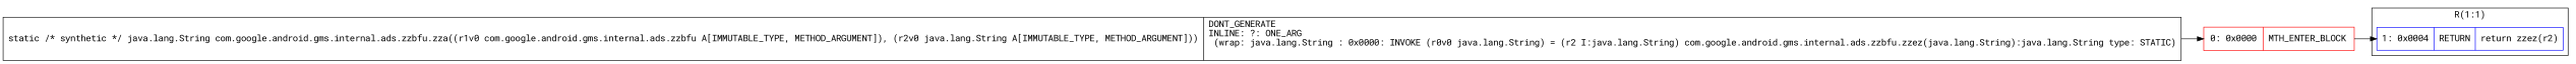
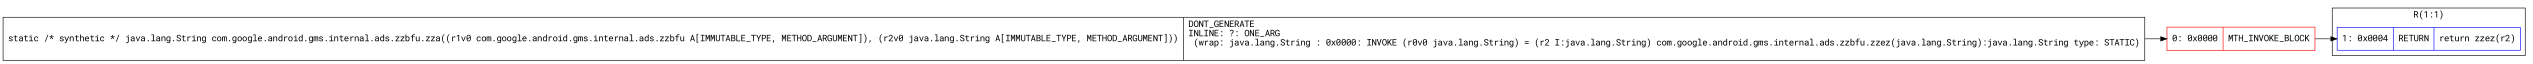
  digraph {
    rankdir=LR
    fontname="Roboto Mono"
    node [shape=record fontname="Roboto Mono"]
    edge [fontname="Roboto Mono"]
    n1 [color=blue label="{1\:\ 0x0004|RETURN\l|return zzez(r2)\l}"]
-   n2 [color=red label="{0\:\ 0x0000|MTH_ENTER_BLOCK\l}"]
+   n2 [color=red label="{0\:\ 0x0000|MTH_INVOKE_BLOCK\l}"]
    n3 [label="{static \/* synthetic *\/ java.lang.String com.google.android.gms.internal.ads.zzbfu.zza((r1v0 com.google.android.gms.internal.ads.zzbfu A[IMMUTABLE_TYPE, METHOD_ARGUMENT]), (r2v0 java.lang.String A[IMMUTABLE_TYPE, METHOD_ARGUMENT]))  | DONT_GENERATE\lINLINE: ?: ONE_ARG  \l  (wrap: java.lang.String : 0x0000: INVOKE  (r0v0 java.lang.String) = (r2 I:java.lang.String) com.google.android.gms.internal.ads.zzbfu.zzez(java.lang.String):java.lang.String type: STATIC)\l\l}"]
    subgraph cluster_1 {
      label="R(1:1)"
      n1
    }
    n2 -> n1
    n3 -> n2
  }
